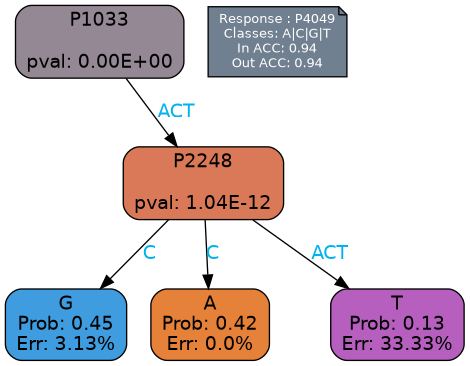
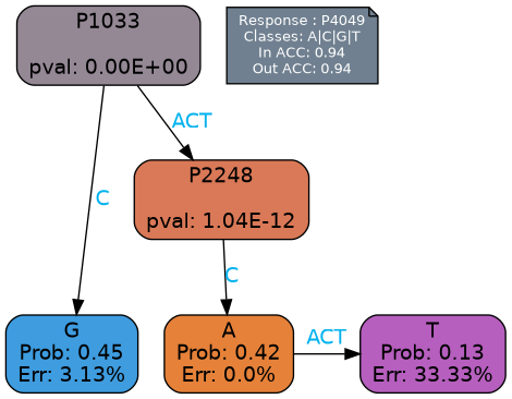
  digraph {
    ranksep=equally
    splines=polylines
    node [color=black fontname=helvetica shape=box style="filled, rounded"]
    edge [fontcolor=deepskyblue2 fontname=helvetica]
    n1 [fillcolor="#b65fbe" label="T\nProb: 0.13\nErr: 33.33%"]
    n2 [fillcolor="#e58139" label="A\nProb: 0.42\nErr: 0.0%"]
    n3 [fillcolor="#3e9cdf" label="G\nProb: 0.45\nErr: 3.13%"]
    n4 [align=left fillcolor=slategray fontcolor=white fontsize=10 label="Response : P4049\nClasses: A|C|G|T\nIn ACC: 0.94\nOut ACC: 0.94\n" shape=note style=filled]
    n5 [fillcolor="#948895" label="P1033\n\npval: 0.00E+00"]
    n6 [fillcolor="#da7957" label="P2248\n\npval: 1.04E-12"]
    subgraph sub_1 {
      rank=same
      n1
      n2
      n3
    }
    subgraph sub_2 {
      rank=same
      n4
      n5
    }
-   n6 -> n3 [label=C]
+   n5 -> n3 [label=C]
    n5 -> n6 [label=ACT]
-   n6 -> n1 [label=ACT]
+   n2 -> n1 [label=ACT]
    n6 -> n2 [label=C]
  }
